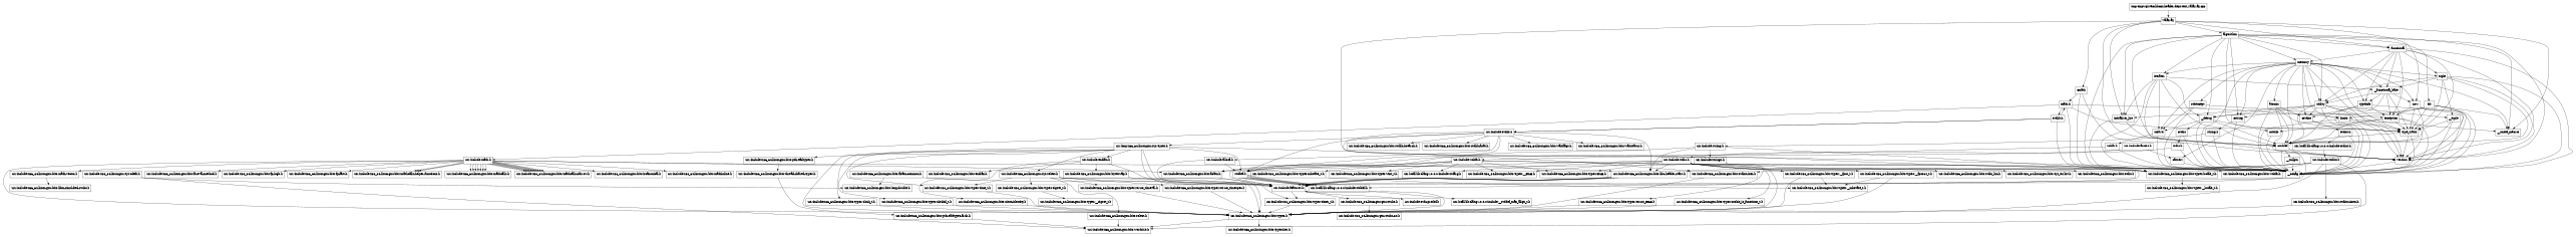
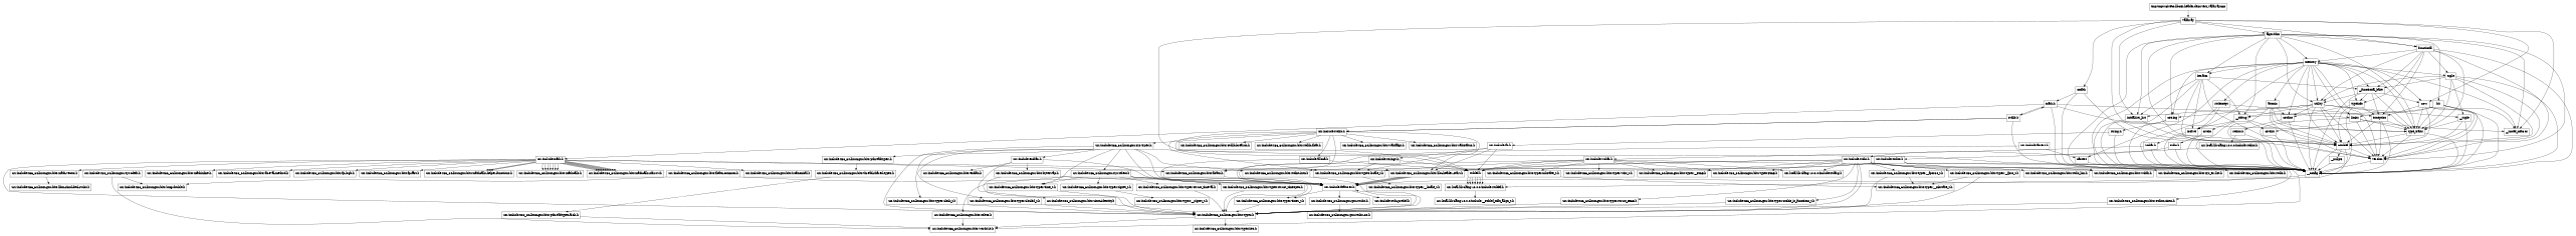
  digraph {
    node [shape=box]
    n1 [label=valarray]
    n2 [label=__config]
    n3 [label=cstddef]
    n4 [label=cmath]
    n5 [label=__undef_macros]
    n6 [label=initializer_list]
    n7 [label=algorithm]
    n8 [label=new]
    n9 [label=functional]
    n10 [label="usr/include/features.h"]
    n11 [label=version]
    n12 [label="usr/local/lib/clang/10.0.0/include/stddef.h"]
    n13 [label=__nullptr]
    n14 [label="math.h"]
    n15 [label=type_traits]
    n16 [label=cstring]
    n17 [label=utility]
    n18 [label=__debug]
    n19 [label=memory]
    n20 [label=iterator]
    n21 [label=bit]
    n22 [label=exception]
    n23 [label=typeinfo]
    n24 [label=__functional_base]
    n25 [label=tuple]
    n26 [label="tmp/tmpw8iwRO.libcxx.header.deps/test_valarray.cpp"]
    n27 [label="usr/include/stdc-predef.h"]
    n28 [label="usr/include/x86_64-linux-gnu/gnu/stubs.h"]
    n29 [label="usr/include/x86_64-linux-gnu/bits/types/timer_t.h"]
    n30 [label="usr/include/x86_64-linux-gnu/sys/cdefs.h"]
    n31 [label="usr/include/x86_64-linux-gnu/bits/wordsize.h"]
    n32 [label="usr/include/x86_64-linux-gnu/bits/long-double.h"]
    n33 [label="usr/include/x86_64-linux-gnu/gnu/stubs-64.h"]
    n34 [label="usr/local/lib/clang/10.0.0/include/__stddef_max_align_t.h"]
    n35 [label="stdlib.h"]
    n36 [label="usr/include/math.h"]
    n37 [label=limits]
    n38 [label="usr/include/stdlib.h"]
    n39 [label="usr/include/x86_64-linux-gnu/bits/libc-header-start.h"]
    n40 [label="usr/include/x86_64-linux-gnu/bits/floatn.h"]
    n41 [label="usr/include/x86_64-linux-gnu/bits/types.h"]
    n42 [label="usr/include/x86_64-linux-gnu/bits/math-vector.h"]
    n43 [label="usr/include/x86_64-linux-gnu/bits/flt-eval-method.h"]
    n44 [label="usr/include/x86_64-linux-gnu/bits/fp-logb.h"]
    n45 [label="usr/include/x86_64-linux-gnu/bits/fp-fast.h"]
    n46 [label="usr/include/x86_64-linux-gnu/bits/mathcalls-helper-functions.h"]
    n47 [label="usr/include/x86_64-linux-gnu/bits/mathcalls.h"]
    n48 [label="usr/include/x86_64-linux-gnu/bits/mathcalls-narrow.h"]
    n49 [label="usr/include/x86_64-linux-gnu/bits/iscanonical.h"]
    n50 [label="usr/include/x86_64-linux-gnu/bits/mathinline.h"]
    n51 [label="stddef.h"]
    n52 [label="usr/include/x86_64-linux-gnu/bits/waitflags.h"]
    n53 [label="usr/include/x86_64-linux-gnu/bits/waitstatus.h"]
    n54 [label="usr/include/x86_64-linux-gnu/bits/types/locale_t.h"]
-   n55 [label="usr/long/x86_64-linux-gnu/sys/types.h"]
+   n55 [label="usr/include/x86_64-linux-gnu/sys/types.h"]
    n56 [label="usr/include/alloca.h"]
    n57 [label="usr/include/x86_64-linux-gnu/bits/stdlib-bsearch.h"]
    n58 [label="usr/include/x86_64-linux-gnu/bits/stdlib-float.h"]
    n59 [label="usr/include/x86_64-linux-gnu/bits/types/__locale_t.h"]
    n60 [label="usr/include/x86_64-linux-gnu/bits/types/clock_t.h"]
    n61 [label="usr/include/x86_64-linux-gnu/bits/types/clockid_t.h"]
    n62 [label="usr/include/x86_64-linux-gnu/bits/types/time_t.h"]
    n63 [label="usr/include/x86_64-linux-gnu/bits/stdint-intn.h"]
    n64 [label="usr/include/endian.h"]
    n65 [label="usr/include/x86_64-linux-gnu/sys/select.h"]
    n66 [label="usr/include/x86_64-linux-gnu/bits/pthreadtypes.h"]
    n67 [label="usr/include/x86_64-linux-gnu/bits/floatn-common.h"]
    n68 [label="usr/include/x86_64-linux-gnu/bits/typesizes.h"]
    n69 [label="usr/include/x86_64-linux-gnu/bits/endian.h"]
    n70 [label="usr/include/x86_64-linux-gnu/bits/byteswap.h"]
    n71 [label="usr/include/x86_64-linux-gnu/bits/uintn-identity.h"]
    n72 [label="usr/include/x86_64-linux-gnu/bits/select.h"]
    n73 [label="usr/include/x86_64-linux-gnu/bits/types/sigset_t.h"]
    n74 [label="usr/include/x86_64-linux-gnu/bits/types/struct_timeval.h"]
    n75 [label="usr/include/x86_64-linux-gnu/bits/types/struct_timespec.h"]
    n76 [label="usr/include/x86_64-linux-gnu/bits/thread-shared-types.h"]
    n77 [label="usr/include/x86_64-linux-gnu/bits/types/__sigset_t.h"]
    n78 [label="usr/include/x86_64-linux-gnu/bits/pthreadtypes-arch.h"]
    n79 [label="usr/include/x86_64-linux-gnu/bits/libm-simd-decl-stubs.h"]
    n80 [label="string.h"]
    n81 [label=__tuple]
    n82 [label=cstdint]
    n83 [label=iosfwd]
    n84 [label=cstdlib]
    n85 [label=cstdio]
    n86 [label=stdexcept]
    n87 [label=cassert]
    n88 [label=atomic]
-   n89 [label="usr/include/string.h"]
+   n89 [label="usr/include/flt.h"]
    n90 [label="usr/include/strings.h"]
    n91 [label="stdint.h"]
    n92 [label="usr/local/lib/clang/10.0.0/include/stdint.h"]
    n93 [label="usr/include/stdint.h"]
    n94 [label="usr/include/x86_64-linux-gnu/bits/wchar.h"]
    n95 [label="usr/include/x86_64-linux-gnu/bits/stdint-uintn.h"]
    n96 [label="wchar.h"]
    n97 [label="stdio.h"]
    n98 [label="usr/include/wchar.h"]
    n99 [label="usr/local/lib/clang/10.0.0/include/stdarg.h"]
    n100 [label="usr/include/x86_64-linux-gnu/bits/types/wint_t.h"]
    n101 [label="usr/include/x86_64-linux-gnu/bits/types/mbstate_t.h"]
    n102 [label="usr/include/x86_64-linux-gnu/bits/types/__FILE.h"]
    n103 [label="usr/include/x86_64-linux-gnu/bits/types/FILE.h"]
    n104 [label="usr/include/x86_64-linux-gnu/bits/types/__mbstate_t.h"]
    n105 [label="usr/include/stdio.h"]
    n106 [label="usr/include/x86_64-linux-gnu/bits/types/__fpos_t.h"]
    n107 [label="usr/include/x86_64-linux-gnu/bits/types/__fpos64_t.h"]
    n108 [label="usr/include/x86_64-linux-gnu/bits/types/struct_FILE.h"]
    n109 [label="usr/include/x86_64-linux-gnu/bits/types/cookie_io_functions_t.h"]
    n110 [label="usr/include/x86_64-linux-gnu/bits/stdio_lim.h"]
    n111 [label="usr/include/x86_64-linux-gnu/bits/sys_errlist.h"]
    n112 [label="usr/include/x86_64-linux-gnu/bits/stdio.h"]
    n113 [label="usr/include/assert.h"]
    n1 -> n2
    n1 -> n3
    n1 -> n4
    n1 -> n5
    n1 -> n6
    n1 -> n7
    n1 -> n8
    n1 -> n9
    n2 -> n10
    n3 -> n2
    n3 -> n11
    n3 -> n12
    n3 -> n13
    n4 -> n2
    n4 -> n11
    n4 -> n14
    n6 -> n2
    n6 -> n3
    n7 -> n2
    n7 -> n3
    n7 -> n5
    n7 -> n6
    n7 -> n9
    n7 -> n11
    n7 -> n15
    n7 -> n16
    n7 -> n17
    n7 -> n18
    n7 -> n19
    n7 -> n20
    n7 -> n21
    n8 -> n2
    n8 -> n3
    n8 -> n11
    n8 -> n15
    n8 -> n22
    n9 -> n2
    n9 -> n11
    n9 -> n15
    n9 -> n17
    n9 -> n19
    n9 -> n22
    n9 -> n23
    n9 -> n24
    n9 -> n25
    n10 -> n27
    n10 -> n28
    n10 -> n29
    n11 -> n2
    n12 -> n34
    n13 -> n2
    n14 -> n2
    n14 -> n15
    n14 -> n35
    n14 -> n36
    n14 -> n37
    n15 -> n2
    n15 -> n3
    n15 -> n11
    n16 -> n2
    n16 -> n80
    n17 -> n2
    n17 -> n3
    n17 -> n6
    n17 -> n11
    n17 -> n15
    n17 -> n16
    n17 -> n18
    n17 -> n81
    n17 -> n82
    n18 -> n2
    n18 -> n3
    n18 -> n83
    n18 -> n84
    n18 -> n85
    n19 -> n2
    n19 -> n3
    n19 -> n5
    n19 -> n8
    n19 -> n11
    n19 -> n15
    n19 -> n16
    n19 -> n17
    n19 -> n20
    n19 -> n23
    n19 -> n24
    n19 -> n25
    n19 -> n37
    n19 -> n82
    n19 -> n83
    n19 -> n86
    n19 -> n87
    n19 -> n88
    n20 -> n2
    n20 -> n3
    n20 -> n6
    n20 -> n11
    n20 -> n18
    n20 -> n24
    n20 -> n83
    n21 -> n2
    n21 -> n5
    n21 -> n11
    n21 -> n15
    n21 -> n18
    n21 -> n37
    n22 -> n2
    n22 -> n3
    n22 -> n11
    n22 -> n15
    n22 -> n84
    n23 -> n2
    n23 -> n3
    n23 -> n22
    n23 -> n82
    n24 -> n2
    n24 -> n8
    n24 -> n15
    n24 -> n17
    n24 -> n22
    n24 -> n23
    n25 -> n2
    n25 -> n3
    n25 -> n11
    n25 -> n15
    n25 -> n17
    n25 -> n24
    n25 -> n81
    n26 -> n1
    n28 -> n33
    n29 -> n41
    n30 -> n31
    n30 -> n32
    n35 -> n2
    n35 -> n14
    n35 -> n38
    n35 -> n38
    n36 -> n39
    n36 -> n40
    n36 -> n41
    n36 -> n42
    n36 -> n43
    n36 -> n44
    n36 -> n45
    n36 -> n46
    n36 -> n46
    n36 -> n46
    n36 -> n47
    n36 -> n47
    n36 -> n47
    n36 -> n47
    n36 -> n47
    n36 -> n47
    n36 -> n47
    n36 -> n48
    n36 -> n48
    n36 -> n48
    n36 -> n48
    n36 -> n48
    n36 -> n48
    n36 -> n48
    n36 -> n48
    n36 -> n48
    n36 -> n49
    n36 -> n50
    n37 -> n2
    n37 -> n5
    n37 -> n11
    n37 -> n15
    n38 -> n39
    n38 -> n40
    n38 -> n51
    n38 -> n52
    n38 -> n53
    n38 -> n54
    n38 -> n55
    n38 -> n56
    n38 -> n57
    n38 -> n58
    n39 -> n10
    n39 -> n10
    n39 -> n10
    n39 -> n10
    n39 -> n10
    n39 -> n10
    n40 -> n10
    n41 -> n10
    n41 -> n31
    n41 -> n68
    n42 -> n79
    n51 -> n12
    n51 -> n12
    n51 -> n12
    n51 -> n12
    n51 -> n12
    n51 -> n12
    n51 -> n12
    n54 -> n59
    n55 -> n10
    n55 -> n29
    n55 -> n41
    n55 -> n51
    n55 -> n60
    n55 -> n61
    n55 -> n62
    n55 -> n63
    n55 -> n64
    n55 -> n65
    n55 -> n66
    n56 -> n10
    n56 -> n51
    n60 -> n41
    n61 -> n41
    n62 -> n41
    n63 -> n41
    n64 -> n10
    n64 -> n69
    n64 -> n70
    n64 -> n71
    n65 -> n10
    n65 -> n41
    n65 -> n62
    n65 -> n72
    n65 -> n73
    n65 -> n74
    n65 -> n75
    n66 -> n76
    n67 -> n10
    n67 -> n32
    n70 -> n10
    n70 -> n41
    n71 -> n41
    n72 -> n31
    n73 -> n77
    n74 -> n41
    n75 -> n41
    n76 -> n78
    n78 -> n31
    n80 -> n2
    n80 -> n89
    n81 -> n2
    n81 -> n3
    n81 -> n15
    n82 -> n2
    n82 -> n91
    n83 -> n2
    n83 -> n96
    n84 -> n2
    n85 -> n2
    n85 -> n97
    n86 -> n2
    n86 -> n22
    n86 -> n83
    n87 -> n2
    n88 -> n2
    n88 -> n3
    n88 -> n11
    n88 -> n15
    n88 -> n82
    n89 -> n39
    n89 -> n51
    n89 -> n54
    n89 -> n90
    n90 -> n10
    n90 -> n51
    n90 -> n54
    n91 -> n2
    n91 -> n92
    n92 -> n93
    n93 -> n31
    n93 -> n39
-   n93 -> n41
    n93 -> n63
    n93 -> n94
    n93 -> n95
    n95 -> n41
    n96 -> n2
    n96 -> n98
    n97 -> n2
    n97 -> n105
+   n98 -> n39
    n98 -> n40
    n98 -> n51
    n98 -> n54
    n98 -> n94
    n98 -> n99
    n98 -> n100
    n98 -> n101
    n98 -> n102
    n98 -> n103
    n101 -> n104
    n105 -> n39
    n105 -> n41
    n105 -> n51
    n105 -> n99
    n105 -> n102
    n105 -> n103
    n105 -> n106
    n105 -> n107
    n105 -> n108
    n105 -> n109
    n105 -> n110
    n105 -> n111
    n105 -> n112
    n106 -> n41
    n106 -> n104
    n107 -> n41
    n107 -> n104
    n108 -> n41
    n109 -> n41
    n113 -> n10
    n113 -> n87
  }
